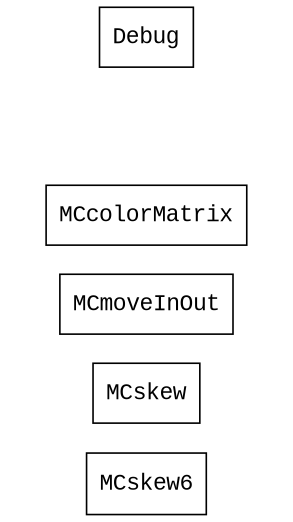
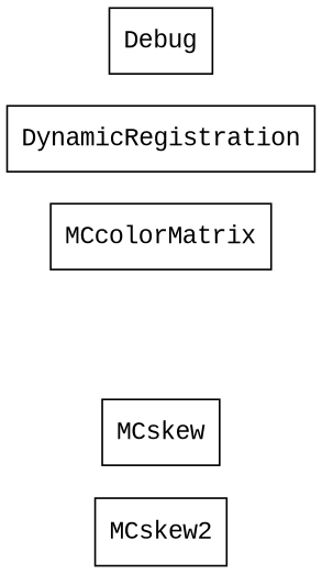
  strict digraph {
    rankdir=LR
    fontname="Liberation Mono"
    node [shape=record fontname="Liberation Mono"]
-   n1 [label=MCskew6]
+   n1 [label=MCskew2]
    n2 [label=MCskew]
-   n3 [label=MCmoveInOut]
    n4 [label=MCcolorMatrix]
+   n5 [label=DynamicRegistration]
    n6 [label=Debug]
  }
